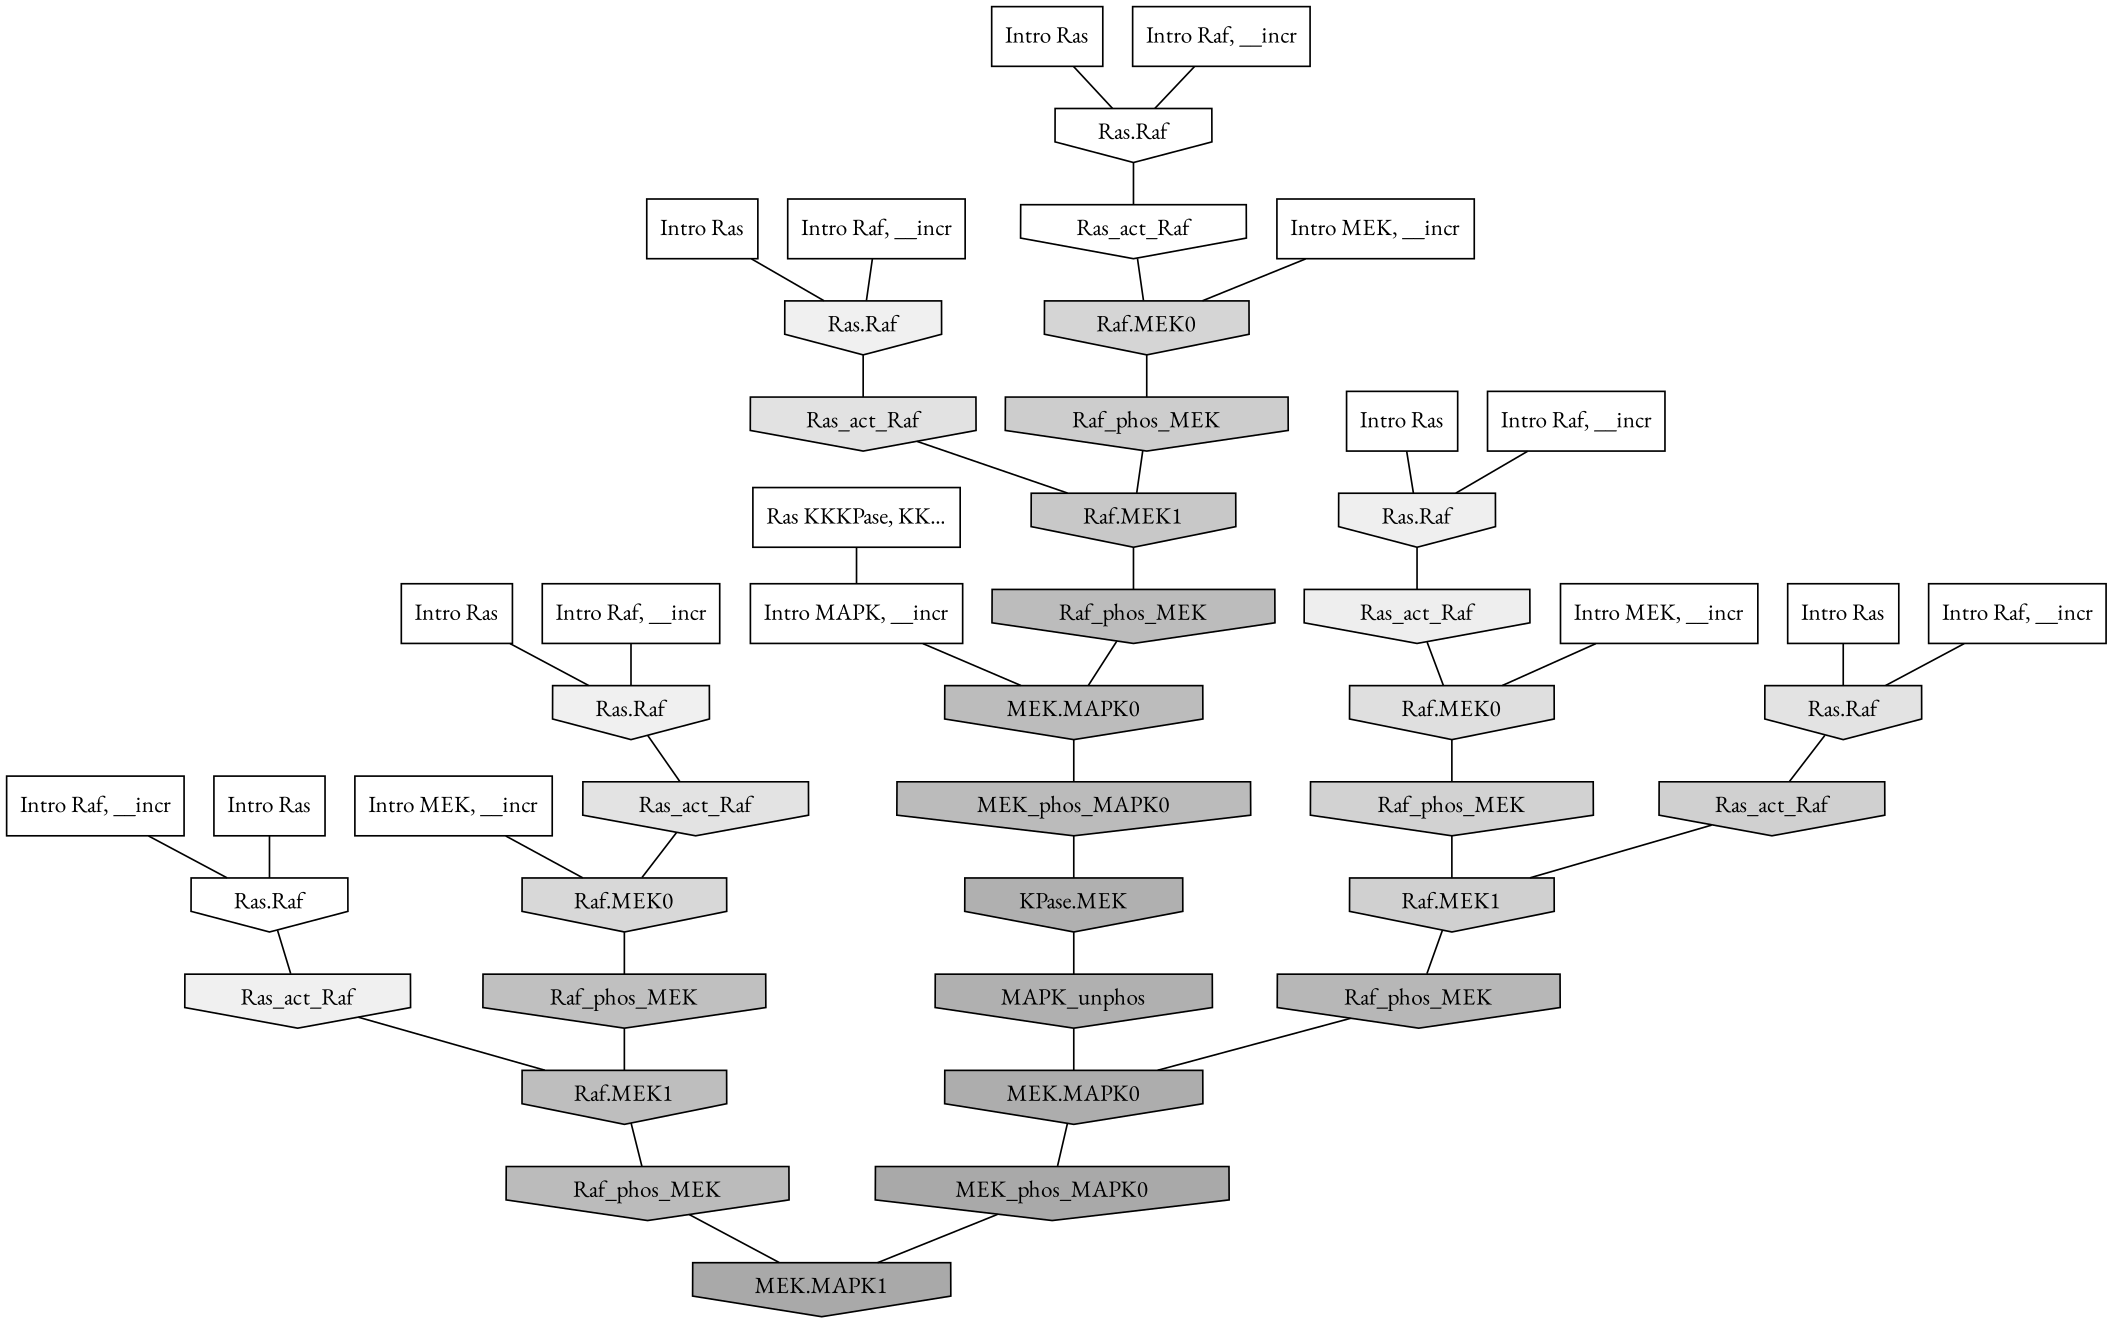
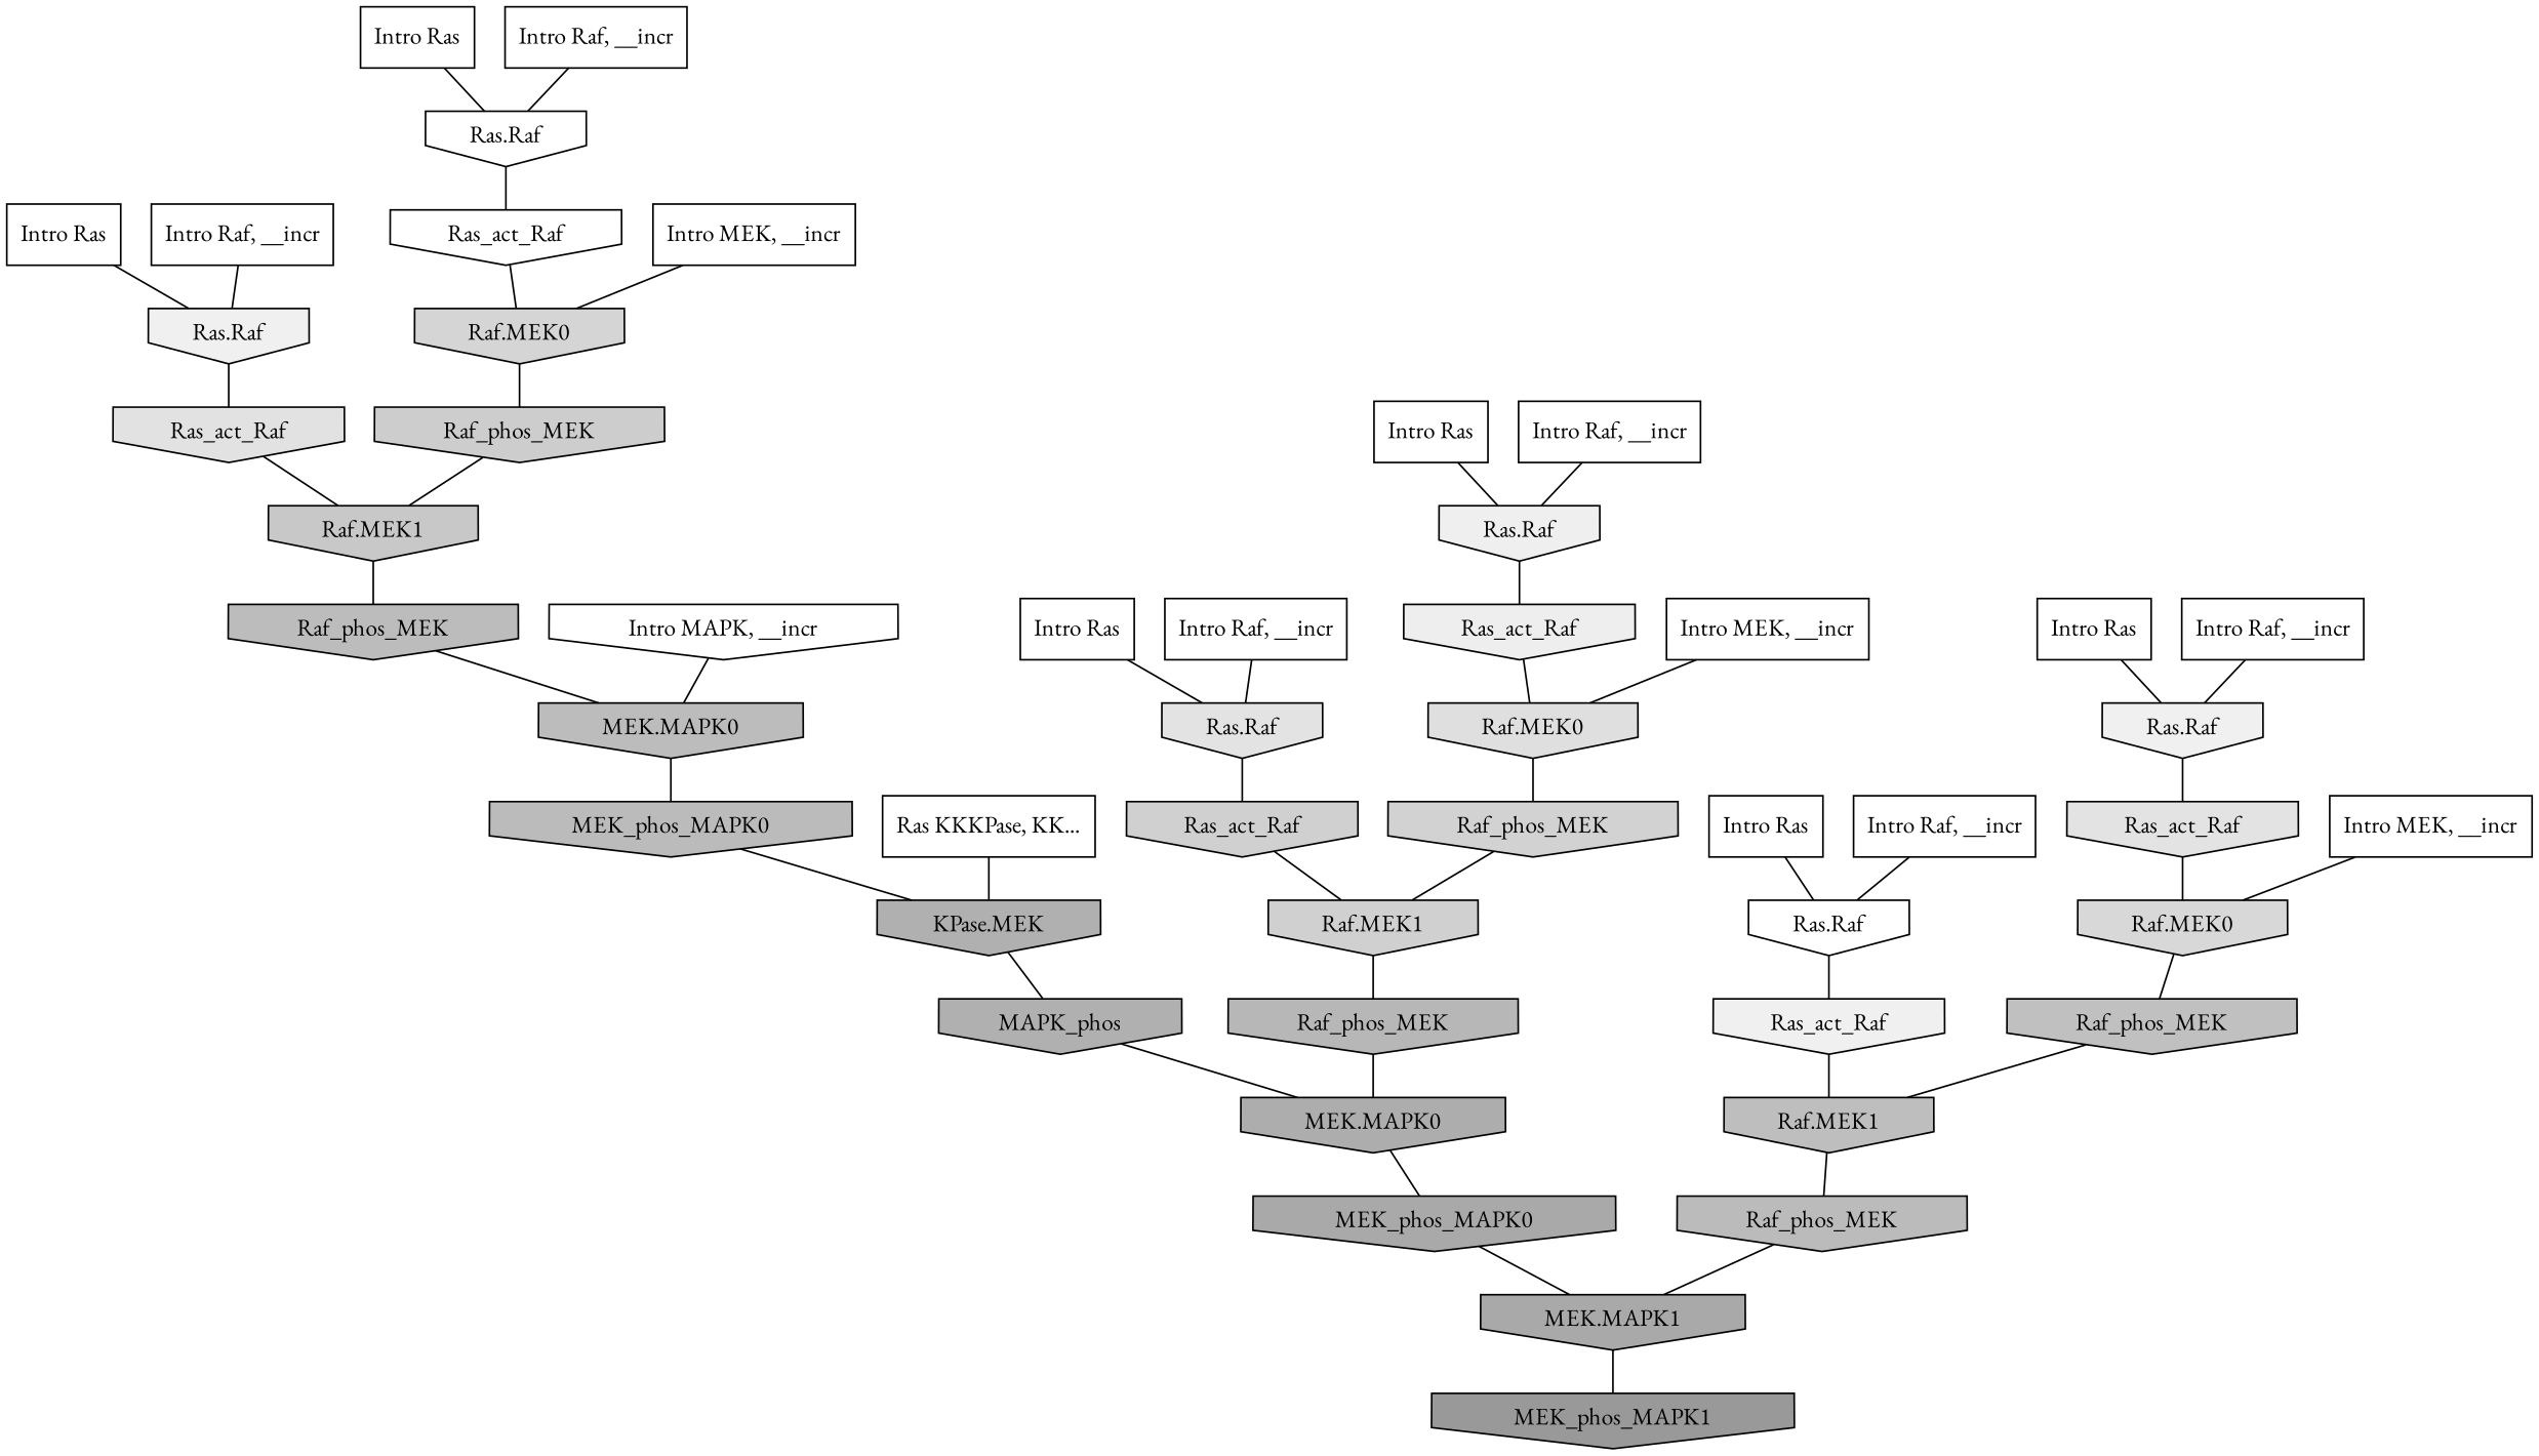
  digraph {
    fontname="EB Garamond"
    rankdir=TB
    ranksep=0.30
    node [fillcolor="0.000 0.000 1.000" fontname="EB Garamond" shape=invhouse style=filled]
    edge [color="0.000 0.000 0.000" dir=none fontname="EB Garamond"]
    n1 [label="Intro Ras" shape=rectangle]
    n2 [fillcolor="0.000 0.000 0.938" label="Ras.Raf"]
    n3 [fillcolor="0.000 0.000 0.885" label=Ras_act_Raf]
    n4 [label="Intro Ras" shape=rectangle]
    n5 [label="Ras.Raf"]
    n6 [label=Ras_act_Raf]
    n7 [label="Intro Ras" shape=rectangle]
    n8 [fillcolor="0.000 0.000 0.889" label="Ras.Raf"]
    n9 [fillcolor="0.000 0.000 0.816" label=Ras_act_Raf]
    n10 [label="Intro Ras" shape=rectangle]
    n11 [fillcolor="0.000 0.000 0.940" label="Ras.Raf"]
    n12 [fillcolor="0.000 0.000 0.889" label=Ras_act_Raf]
    n13 [label="Intro Ras" shape=rectangle]
    n14 [fillcolor="0.000 0.000 0.934" label="Ras.Raf"]
    n15 [fillcolor="0.000 0.000 0.932" label=Ras_act_Raf]
    n16 [label="Intro Ras" shape=rectangle]
    n17 [fillcolor="0.000 0.000 0.999" label="Ras.Raf"]
    n18 [fillcolor="0.000 0.000 0.940" label=Ras_act_Raf]
    n19 [label="Intro Raf, __incr" shape=rectangle]
    n20 [label="Intro Raf, __incr" shape=rectangle]
    n21 [label="Intro Raf, __incr" shape=rectangle]
    n22 [label="Intro Raf, __incr" shape=rectangle]
    n23 [label="Intro Raf, __incr" shape=rectangle]
    n24 [label="Intro Raf, __incr" shape=rectangle]
    n25 [label="Intro MEK, __incr" shape=rectangle]
    n26 [fillcolor="0.000 0.000 0.845" label="Raf.MEK0"]
    n27 [fillcolor="0.000 0.000 0.752" label=Raf_phos_MEK]
    n28 [label="Intro MEK, __incr" shape=rectangle]
    n29 [fillcolor="0.000 0.000 0.875" label="Raf.MEK0"]
    n30 [fillcolor="0.000 0.000 0.823" label=Raf_phos_MEK]
    n31 [label="Intro MEK, __incr" shape=rectangle]
    n32 [fillcolor="0.000 0.000 0.834" label="Raf.MEK0"]
    n33 [fillcolor="0.000 0.000 0.802" label=Raf_phos_MEK]
-   n34 [label="Intro MAPK, __incr" shape=rectangle]
+   n34 [label="Intro MAPK, __incr"]
    n35 [fillcolor="0.000 0.000 0.738" label="MEK.MAPK0"]
    n36 [fillcolor="0.000 0.000 0.732" label=MEK_phos_MAPK0]
    n37 [label="Ras KKKPase, KK..." shape=rectangle]
    n38 [fillcolor="0.000 0.000 0.690" label="KPase.MEK"]
-   n39 [fillcolor="0.000 0.000 0.689" label=MAPK_unphos]
+   n39 [fillcolor="0.000 0.000 0.689" label=MAPK_phos]
    n40 [fillcolor="0.000 0.000 0.744" label="Raf.MEK1"]
    n41 [fillcolor="0.000 0.000 0.731" label=Raf_phos_MEK]
    n42 [fillcolor="0.000 0.000 0.782" label="Raf.MEK1"]
    n43 [fillcolor="0.000 0.000 0.816" label="Raf.MEK1"]
    n44 [fillcolor="0.000 0.000 0.738" label=Raf_phos_MEK]
    n45 [fillcolor="0.000 0.000 0.715" label=Raf_phos_MEK]
    n46 [fillcolor="0.000 0.000 0.678" label="MEK.MAPK0"]
    n47 [fillcolor="0.000 0.000 0.661" label="MEK.MAPK1"]
+   n48 [fillcolor="0.000 0.000 0.600" label=MEK_phos_MAPK1]
    n49 [fillcolor="0.000 0.000 0.662" label=MEK_phos_MAPK0]
    n1 -> n2
    n2 -> n3
    n3 -> n42
    n4 -> n5
    n5 -> n6
    n6 -> n32
    n7 -> n8
    n8 -> n9
    n9 -> n43
    n10 -> n11
    n11 -> n12
    n12 -> n26
    n13 -> n14
    n14 -> n15
    n15 -> n29
    n16 -> n17
    n17 -> n18
    n18 -> n40
    n19 -> n8
    n20 -> n17
    n21 -> n11
    n22 -> n14
    n23 -> n5
    n24 -> n2
    n25 -> n26
    n26 -> n27
    n27 -> n40
    n28 -> n29
    n29 -> n30
    n30 -> n43
    n31 -> n32
    n32 -> n33
    n33 -> n42
    n34 -> n35
    n35 -> n36
    n36 -> n38
-   n37 -> n34
+   n37 -> n38
    n38 -> n39
    n39 -> n46
    n40 -> n41
    n41 -> n47
    n42 -> n44
    n43 -> n45
    n44 -> n35
    n45 -> n46
    n46 -> n49
+   n47 -> n48
    n49 -> n47
  }
